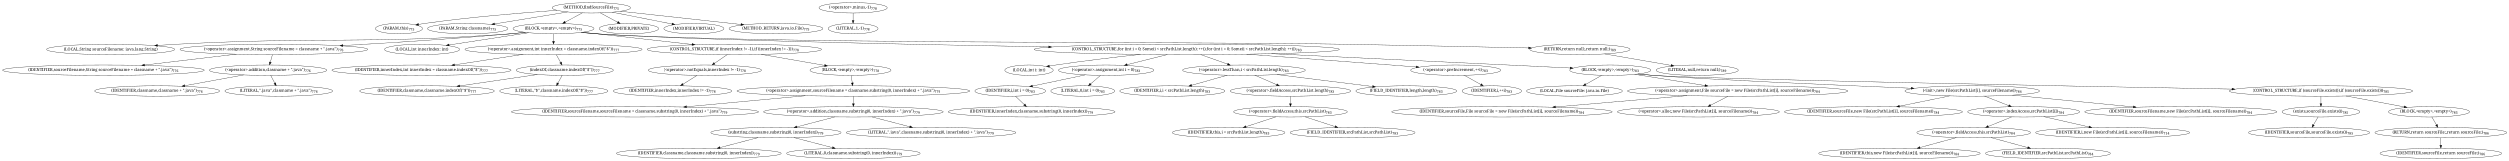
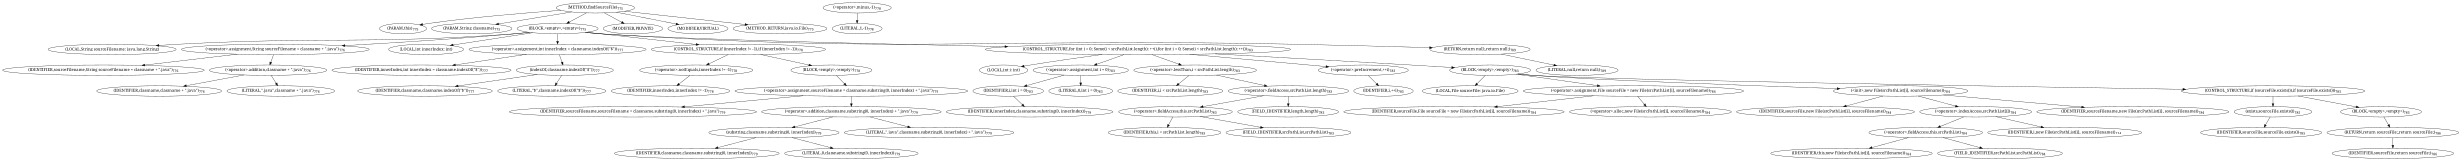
  digraph {
    fontname="Noto Serif"
    node [fontname="Noto Serif"]
    edge [fontname="Noto Serif"]
    n1 [label=<(METHOD,findSourceFile)<SUB>775</SUB>>]
    n2 [label=<(PARAM,this)<SUB>775</SUB>>]
    n3 [label=<(PARAM,String classname)<SUB>775</SUB>>]
    n4 [label=<(BLOCK,&lt;empty&gt;,&lt;empty&gt;)<SUB>775</SUB>>]
    n5 [label=<(MODIFIER,PRIVATE)>]
    n6 [label=<(MODIFIER,VIRTUAL)>]
    n7 [label=<(METHOD_RETURN,java.io.File)<SUB>775</SUB>>]
    n8 [label=<(LOCAL,String sourceFilename: java.lang.String)>]
    n9 [label=<(&lt;operator&gt;.assignment,String sourceFilename = classname + &quot;.java&quot;)<SUB>776</SUB>>]
    n10 [label=<(LOCAL,int innerIndex: int)>]
    n11 [label=<(&lt;operator&gt;.assignment,int innerIndex = classname.indexOf(&quot;$&quot;))<SUB>777</SUB>>]
    n12 [label=<(CONTROL_STRUCTURE,if (innerIndex != -1),if (innerIndex != -1))<SUB>778</SUB>>]
    n13 [label=<(CONTROL_STRUCTURE,for (int i = 0; Some(i &lt; srcPathList.length); ++i),for (int i = 0; Some(i &lt; srcPathList.length); ++i))<SUB>783</SUB>>]
    n14 [label=<(RETURN,return null;,return null;)<SUB>789</SUB>>]
    n15 [label=<(IDENTIFIER,sourceFilename,String sourceFilename = classname + &quot;.java&quot;)<SUB>776</SUB>>]
    n16 [label=<(&lt;operator&gt;.addition,classname + &quot;.java&quot;)<SUB>776</SUB>>]
    n17 [label=<(IDENTIFIER,innerIndex,int innerIndex = classname.indexOf(&quot;$&quot;))<SUB>777</SUB>>]
    n18 [label=<(indexOf,classname.indexOf(&quot;$&quot;))<SUB>777</SUB>>]
    n19 [label=<(&lt;operator&gt;.notEquals,innerIndex != -1)<SUB>778</SUB>>]
    n20 [label=<(BLOCK,&lt;empty&gt;,&lt;empty&gt;)<SUB>778</SUB>>]
    n21 [label=<(LOCAL,int i: int)>]
    n22 [label=<(&lt;operator&gt;.assignment,int i = 0)<SUB>783</SUB>>]
    n23 [label=<(&lt;operator&gt;.lessThan,i &lt; srcPathList.length)<SUB>783</SUB>>]
    n24 [label=<(&lt;operator&gt;.preIncrement,++i)<SUB>783</SUB>>]
    n25 [label=<(BLOCK,&lt;empty&gt;,&lt;empty&gt;)<SUB>783</SUB>>]
    n26 [label=<(LITERAL,null,return null;)<SUB>789</SUB>>]
    n27 [label=<(IDENTIFIER,classname,classname + &quot;.java&quot;)<SUB>776</SUB>>]
    n28 [label=<(LITERAL,&quot;.java&quot;,classname + &quot;.java&quot;)<SUB>776</SUB>>]
    n29 [label=<(IDENTIFIER,classname,classname.indexOf(&quot;$&quot;))<SUB>777</SUB>>]
    n30 [label=<(LITERAL,&quot;$&quot;,classname.indexOf(&quot;$&quot;))<SUB>777</SUB>>]
    n31 [label=<(IDENTIFIER,innerIndex,innerIndex != -1)<SUB>778</SUB>>]
    n32 [label=<(&lt;operator&gt;.assignment,sourceFilename = classname.substring(0, innerIndex) + &quot;.java&quot;)<SUB>779</SUB>>]
    n33 [label=<(&lt;operator&gt;.minus,-1)<SUB>778</SUB>>]
    n34 [label=<(LITERAL,1,-1)<SUB>778</SUB>>]
    n35 [label=<(IDENTIFIER,sourceFilename,sourceFilename = classname.substring(0, innerIndex) + &quot;.java&quot;)<SUB>779</SUB>>]
    n36 [label=<(&lt;operator&gt;.addition,classname.substring(0, innerIndex) + &quot;.java&quot;)<SUB>779</SUB>>]
    n37 [label=<(substring,classname.substring(0, innerIndex))<SUB>779</SUB>>]
    n38 [label=<(LITERAL,&quot;.java&quot;,classname.substring(0, innerIndex) + &quot;.java&quot;)<SUB>779</SUB>>]
    n39 [label=<(IDENTIFIER,classname,classname.substring(0, innerIndex))<SUB>779</SUB>>]
    n40 [label=<(LITERAL,0,classname.substring(0, innerIndex))<SUB>779</SUB>>]
    n41 [label=<(IDENTIFIER,innerIndex,classname.substring(0, innerIndex))<SUB>779</SUB>>]
    n42 [label=<(IDENTIFIER,i,int i = 0)<SUB>783</SUB>>]
    n43 [label=<(LITERAL,0,int i = 0)<SUB>783</SUB>>]
    n44 [label=<(IDENTIFIER,i,i &lt; srcPathList.length)<SUB>783</SUB>>]
    n45 [label=<(&lt;operator&gt;.fieldAccess,srcPathList.length)<SUB>783</SUB>>]
    n46 [label=<(IDENTIFIER,i,++i)<SUB>783</SUB>>]
    n47 [label=<(LOCAL,File sourceFile: java.io.File)>]
    n48 [label=<(&lt;operator&gt;.assignment,File sourceFile = new File(srcPathList[i], sourceFilename))<SUB>784</SUB>>]
    n49 [label=<(&lt;init&gt;,new File(srcPathList[i], sourceFilename))<SUB>784</SUB>>]
    n50 [label=<(CONTROL_STRUCTURE,if (sourceFile.exists()),if (sourceFile.exists()))<SUB>785</SUB>>]
    n51 [label=<(&lt;operator&gt;.fieldAccess,this.srcPathList)<SUB>783</SUB>>]
    n52 [label=<(FIELD_IDENTIFIER,length,length)<SUB>783</SUB>>]
    n53 [label=<(IDENTIFIER,this,i &lt; srcPathList.length)<SUB>783</SUB>>]
    n54 [label=<(FIELD_IDENTIFIER,srcPathList,srcPathList)<SUB>783</SUB>>]
    n55 [label=<(IDENTIFIER,sourceFile,File sourceFile = new File(srcPathList[i], sourceFilename))<SUB>784</SUB>>]
    n56 [label=<(&lt;operator&gt;.alloc,new File(srcPathList[i], sourceFilename))<SUB>784</SUB>>]
    n57 [label=<(IDENTIFIER,sourceFile,new File(srcPathList[i], sourceFilename))<SUB>784</SUB>>]
    n58 [label=<(&lt;operator&gt;.indexAccess,srcPathList[i])<SUB>784</SUB>>]
    n59 [label=<(IDENTIFIER,sourceFilename,new File(srcPathList[i], sourceFilename))<SUB>784</SUB>>]
    n60 [label=<(exists,sourceFile.exists())<SUB>785</SUB>>]
    n61 [label=<(BLOCK,&lt;empty&gt;,&lt;empty&gt;)<SUB>785</SUB>>]
    n62 [label=<(&lt;operator&gt;.fieldAccess,this.srcPathList)<SUB>784</SUB>>]
    n63 [label=<(IDENTIFIER,i,new File(srcPathList[i], sourceFilename))<SUB>714</SUB>>]
    n64 [label=<(IDENTIFIER,this,new File(srcPathList[i], sourceFilename))<SUB>784</SUB>>]
    n65 [label=<(FIELD_IDENTIFIER,srcPathList,srcPathList)<SUB>784</SUB>>]
    n66 [label=<(IDENTIFIER,sourceFile,sourceFile.exists())<SUB>785</SUB>>]
    n67 [label=<(RETURN,return sourceFile;,return sourceFile;)<SUB>786</SUB>>]
    n68 [label=<(IDENTIFIER,sourceFile,return sourceFile;)<SUB>786</SUB>>]
    n1 -> n2
    n1 -> n3
    n1 -> n4
    n1 -> n5
    n1 -> n6
    n1 -> n7
    n4 -> n8
    n4 -> n9
    n4 -> n10
    n4 -> n11
    n4 -> n12
    n4 -> n13
    n4 -> n14
    n9 -> n15
    n9 -> n16
    n11 -> n17
    n11 -> n18
    n12 -> n19
    n12 -> n20
    n13 -> n21
    n13 -> n22
    n13 -> n23
    n13 -> n24
    n13 -> n25
    n14 -> n26
    n16 -> n27
    n16 -> n28
    n18 -> n29
    n18 -> n30
    n19 -> n31
    n20 -> n32
    n22 -> n42
    n22 -> n43
    n23 -> n44
    n23 -> n45
    n24 -> n46
    n25 -> n47
    n25 -> n48
    n25 -> n49
    n25 -> n50
    n32 -> n35
    n32 -> n36
    n33 -> n34
    n36 -> n37
    n36 -> n38
    n37 -> n39
    n37 -> n40
    n42 -> n41
    n45 -> n51
-   n23 -> n52
+   n45 -> n52
    n48 -> n55
    n48 -> n56
    n49 -> n57
    n49 -> n58
    n49 -> n59
    n50 -> n60
    n50 -> n61
    n51 -> n53
    n51 -> n54
    n58 -> n62
    n58 -> n63
    n60 -> n66
    n61 -> n67
    n62 -> n64
    n62 -> n65
    n67 -> n68
  }
